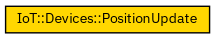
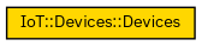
  digraph {
    rankdir=LR
    fontname="IBM Plex Sans"
-   n1 [color=black fillcolor=gold fontname="IBM Plex Sans" fontsize=10 height=0.2 label="IoT::Devices::PositionUpdate" shape=record style=filled width=0.4]
+   n1 [color=black fillcolor=gold fontname="IBM Plex Sans" fontsize=10 height=0.2 label="IoT::Devices::Devices" shape=record style=filled width=0.4]
  }
